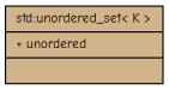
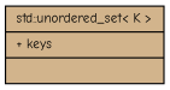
  digraph {
    fontname="Comic Neue"
-   n1 [color=black fillcolor=tan fontcolor=black fontname="Comic Neue" fontsize=10 height=0.2 label="{std::unordered_set\< K \>\n|+ unordered\l|}" shape=record style=filled width=0.4]
+   n1 [color=black fillcolor=tan fontcolor=black fontname="Comic Neue" fontsize=10 height=0.2 label="{std::unordered_set\< K \>\n|+ keys\l|}" shape=record style=filled width=0.4]
  }
